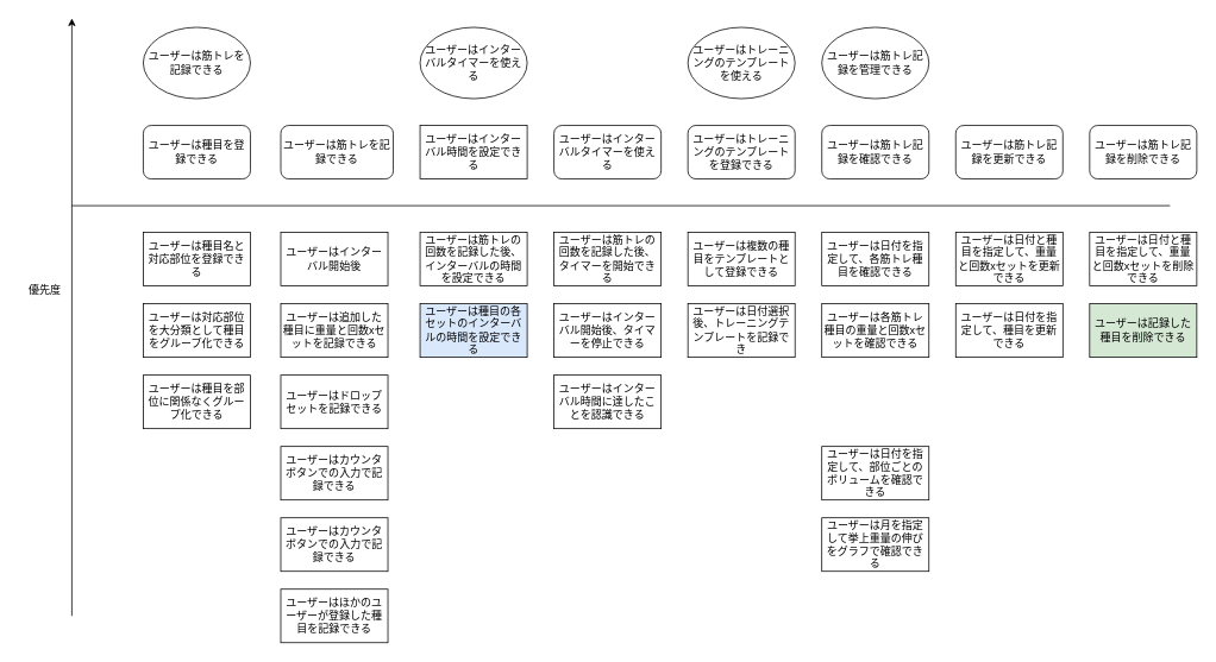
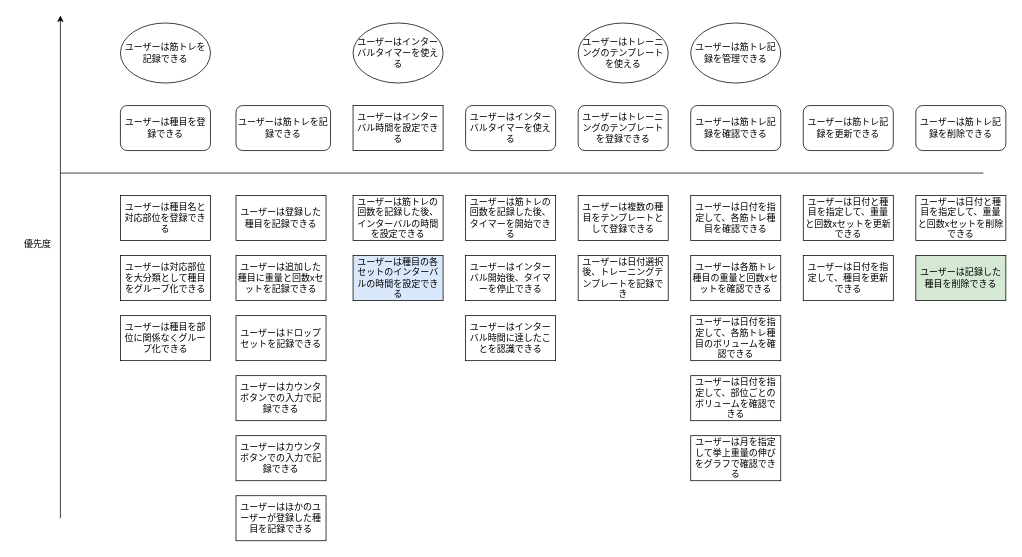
  <mxCell id="0" />
  <mxCell id="1" parent="0" />
  <mxCell id="2" value="ユーザーは種目名と対応部位を登録できる" style="rounded=0;whiteSpace=wrap;html=1;" parent="1" vertex="1"><mxGeometry x="160" y="260" width="120" height="60" as="geometry" /></mxCell>
  <mxCell id="3" value="ユーザーは筋トレを記録できる" style="ellipse;whiteSpace=wrap;html=1;" parent="1" vertex="1"><mxGeometry x="160" y="30" width="120" height="80" as="geometry" /></mxCell>
  <mxCell id="4" value="ユーザーは筋トレ記録を管理できる" style="ellipse;whiteSpace=wrap;html=1;" parent="1" vertex="1"><mxGeometry x="920" y="30" width="120" height="80" as="geometry" /></mxCell>
  <mxCell id="5" value="ユーザーは筋トレを記録できる" style="rounded=1;whiteSpace=wrap;html=1;" parent="1" vertex="1"><mxGeometry x="314" y="140" width="126" height="60" as="geometry" /></mxCell>
  <mxCell id="6" value="ユーザーは種目を登録できる" style="rounded=1;whiteSpace=wrap;html=1;" parent="1" vertex="1"><mxGeometry x="160" y="140" width="120" height="60" as="geometry" /></mxCell>
- <mxCell id="7" value="ユーザーはインターバル開始後" style="rounded=0;whiteSpace=wrap;html=1;" parent="1" vertex="1"><mxGeometry x="314" y="260" width="120" height="60" as="geometry" /></mxCell>
+ <mxCell id="7" value="ユーザーは登録した種目を記録できる" style="rounded=0;whiteSpace=wrap;html=1;" parent="1" vertex="1"><mxGeometry x="314" y="260" width="120" height="60" as="geometry" /></mxCell>
  <mxCell id="8" value="ユーザーは追加した種目に重量と回数xセットを記録できる" style="rounded=0;whiteSpace=wrap;html=1;" parent="1" vertex="1"><mxGeometry x="314" y="340" width="120" height="60" as="geometry" /></mxCell>
  <mxCell id="9" value="ユーザーは筋トレ記録を更新できる" style="rounded=1;whiteSpace=wrap;html=1;" parent="1" vertex="1"><mxGeometry x="1070" y="140" width="120" height="60" as="geometry" /></mxCell>
  <mxCell id="10" value="ユーザーは筋トレ記録を削除できる" style="rounded=1;whiteSpace=wrap;html=1;" parent="1" vertex="1"><mxGeometry x="1220" y="140" width="120" height="60" as="geometry" /></mxCell>
  <mxCell id="11" value="" style="endArrow=none;html=1;rounded=0;" parent="1" edge="1"><mxGeometry width="50" height="50" relative="1" as="geometry"><mxPoint x="80" y="230" as="sourcePoint" /><mxPoint x="1310" y="230" as="targetPoint" /></mxGeometry></mxCell>
  <mxCell id="12" value="ユーザーは日付と種目を指定して、重量と回数xセットを更新できる" style="rounded=0;whiteSpace=wrap;html=1;" parent="1" vertex="1"><mxGeometry x="1070" y="260" width="120" height="60" as="geometry" /></mxCell>
  <mxCell id="13" value="ユーザーは日付と種目を指定して、重量と回数xセットを削除できる" style="rounded=0;whiteSpace=wrap;html=1;" parent="1" vertex="1"><mxGeometry x="1220" y="260" width="120" height="60" as="geometry" /></mxCell>
  <mxCell id="14" value="ユーザーは筋トレ記録を確認できる" style="rounded=1;whiteSpace=wrap;html=1;" parent="1" vertex="1"><mxGeometry x="920" y="140" width="120" height="60" as="geometry" /></mxCell>
  <mxCell id="15" value="ユーザーは日付を指定して、各筋トレ種目を確認できる" style="rounded=0;whiteSpace=wrap;html=1;" parent="1" vertex="1"><mxGeometry x="920" y="260" width="120" height="60" as="geometry" /></mxCell>
  <mxCell id="16" value="ユーザーは各筋トレ種目の重量と回数xセットを確認できる" style="rounded=0;whiteSpace=wrap;html=1;" parent="1" vertex="1"><mxGeometry x="920" y="340" width="120" height="60" as="geometry" /></mxCell>
  <mxCell id="17" value="優先度" style="text;html=1;align=center;verticalAlign=middle;whiteSpace=wrap;rounded=0;" parent="1" vertex="1"><mxGeometry x="20" y="310" width="60" height="30" as="geometry" /></mxCell>
+ <mxCell id="18" value="ユーザーは日付を指定して、各筋トレ種目のボリュームを確認できる" style="rounded=0;whiteSpace=wrap;html=1;" parent="1" vertex="1"><mxGeometry x="920" y="420" width="120" height="60" as="geometry" /></mxCell>
  <mxCell id="19" value="ユーザーは日付を指定して、部位ごとのボリュームを確認できる" style="rounded=0;whiteSpace=wrap;html=1;" parent="1" vertex="1"><mxGeometry x="920" y="500" width="120" height="60" as="geometry" /></mxCell>
  <mxCell id="20" value="" style="endArrow=classic;html=1;rounded=0;" parent="1" edge="1"><mxGeometry width="50" height="50" relative="1" as="geometry"><mxPoint x="80" y="690" as="sourcePoint" /><mxPoint x="80" y="20" as="targetPoint" /></mxGeometry></mxCell>
  <mxCell id="21" value="ユーザーはドロップセットを記録できる" style="rounded=0;whiteSpace=wrap;html=1;" parent="1" vertex="1"><mxGeometry x="314" y="420" width="120" height="60" as="geometry" /></mxCell>
  <mxCell id="22" value="ユーザーはカウンタボタンでの入力で記録できる" style="rounded=0;whiteSpace=wrap;html=1;" parent="1" vertex="1"><mxGeometry x="314" y="500" width="120" height="60" as="geometry" /></mxCell>
  <mxCell id="23" value="ユーザーはカウンタボタンでの入力で記録できる" style="rounded=0;whiteSpace=wrap;html=1;" parent="1" vertex="1"><mxGeometry x="314" y="580" width="120" height="60" as="geometry" /></mxCell>
  <mxCell id="24" value="ユーザーは記録した種目を削除できる" style="rounded=0;whiteSpace=wrap;html=1;fillColor=#d5e8d4;" parent="1" vertex="1"><mxGeometry x="1220" y="340" width="120" height="60" as="geometry" /></mxCell>
  <mxCell id="25" value="ユーザーはほかのユーザーが登録した種目を記録できる" style="rounded=0;whiteSpace=wrap;html=1;" parent="1" vertex="1"><mxGeometry x="314" y="660" width="120" height="60" as="geometry" /></mxCell>
  <mxCell id="26" value="ユーザーは月を指定して挙上重量の伸びをグラフで確認できる" style="rounded=0;whiteSpace=wrap;html=1;" parent="1" vertex="1"><mxGeometry x="920" y="580" width="120" height="60" as="geometry" /></mxCell>
  <mxCell id="27" value="ユーザーは日付を指定して、種目を更新できる" style="rounded=0;whiteSpace=wrap;html=1;" parent="1" vertex="1"><mxGeometry x="1070" y="340" width="120" height="60" as="geometry" /></mxCell>
  <mxCell id="28" value="ユーザーはインターバル時間を設定できる" style="whiteSpace=wrap;html=1;rounded=0;" parent="1" vertex="1"><mxGeometry x="470" y="140" width="120" height="60" as="geometry" /></mxCell>
  <mxCell id="29" value="ユーザーはインターバルタイマーを使える" style="ellipse;whiteSpace=wrap;html=1;" parent="1" vertex="1"><mxGeometry x="470" y="30" width="120" height="80" as="geometry" /></mxCell>
  <mxCell id="30" value="ユーザーは対応部位を大分類として種目をグループ化できる" style="rounded=0;whiteSpace=wrap;html=1;" parent="1" vertex="1"><mxGeometry x="160" y="340" width="120" height="60" as="geometry" /></mxCell>
  <mxCell id="31" value="ユーザーは種目を部位に関係なくグループ化できる" style="rounded=0;whiteSpace=wrap;html=1;" parent="1" vertex="1"><mxGeometry x="160" y="420" width="120" height="60" as="geometry" /></mxCell>
  <mxCell id="32" value="ユーザーはトレーニングのテンプレートを使える" style="ellipse;whiteSpace=wrap;html=1;" parent="1" vertex="1"><mxGeometry x="770" y="30" width="120" height="80" as="geometry" /></mxCell>
  <mxCell id="33" value="ユーザーはトレーニングのテンプレートを登録できる" style="rounded=1;whiteSpace=wrap;html=1;" parent="1" vertex="1"><mxGeometry x="770" y="140" width="120" height="60" as="geometry" /></mxCell>
  <mxCell id="34" value="ユーザーは種目の各セットのインターバルの時間を設定できる" style="rounded=0;whiteSpace=wrap;html=1;fillColor=#dae8fc;" parent="1" vertex="1"><mxGeometry x="470" y="340" width="120" height="60" as="geometry" /></mxCell>
  <mxCell id="35" value="ユーザーは筋トレの回数を記録した後、インターバルの時間を設定できる" style="rounded=0;whiteSpace=wrap;html=1;" parent="1" vertex="1"><mxGeometry x="470" y="260" width="120" height="60" as="geometry" /></mxCell>
  <mxCell id="36" value="ユーザーは筋トレの回数を記録した後、タイマーを開始できる" style="rounded=0;whiteSpace=wrap;html=1;" parent="1" vertex="1"><mxGeometry x="620" y="260" width="120" height="60" as="geometry" /></mxCell>
  <mxCell id="37" value="ユーザーはインターバル開始後、タイマーを停止できる" style="rounded=0;whiteSpace=wrap;html=1;" parent="1" vertex="1"><mxGeometry x="620" y="340" width="120" height="60" as="geometry" /></mxCell>
  <mxCell id="38" value="ユーザーはインターバル時間に達したことを認識できる" style="rounded=0;whiteSpace=wrap;html=1;" parent="1" vertex="1"><mxGeometry x="620" y="420" width="120" height="60" as="geometry" /></mxCell>
  <mxCell id="39" value="ユーザーはインターバルタイマーを使える" style="rounded=1;whiteSpace=wrap;html=1;" parent="1" vertex="1"><mxGeometry x="620" y="140" width="120" height="60" as="geometry" /></mxCell>
  <mxCell id="40" value="ユーザーは複数の種目をテンプレートとして登録できる" style="rounded=0;whiteSpace=wrap;html=1;" parent="1" vertex="1"><mxGeometry x="770" y="260" width="120" height="60" as="geometry" /></mxCell>
  <mxCell id="41" value="ユーザーは日付選択後、トレーニングテンプレートを記録でき" style="rounded=0;whiteSpace=wrap;html=1;" parent="1" vertex="1"><mxGeometry x="770" y="340" width="120" height="60" as="geometry" /></mxCell>
